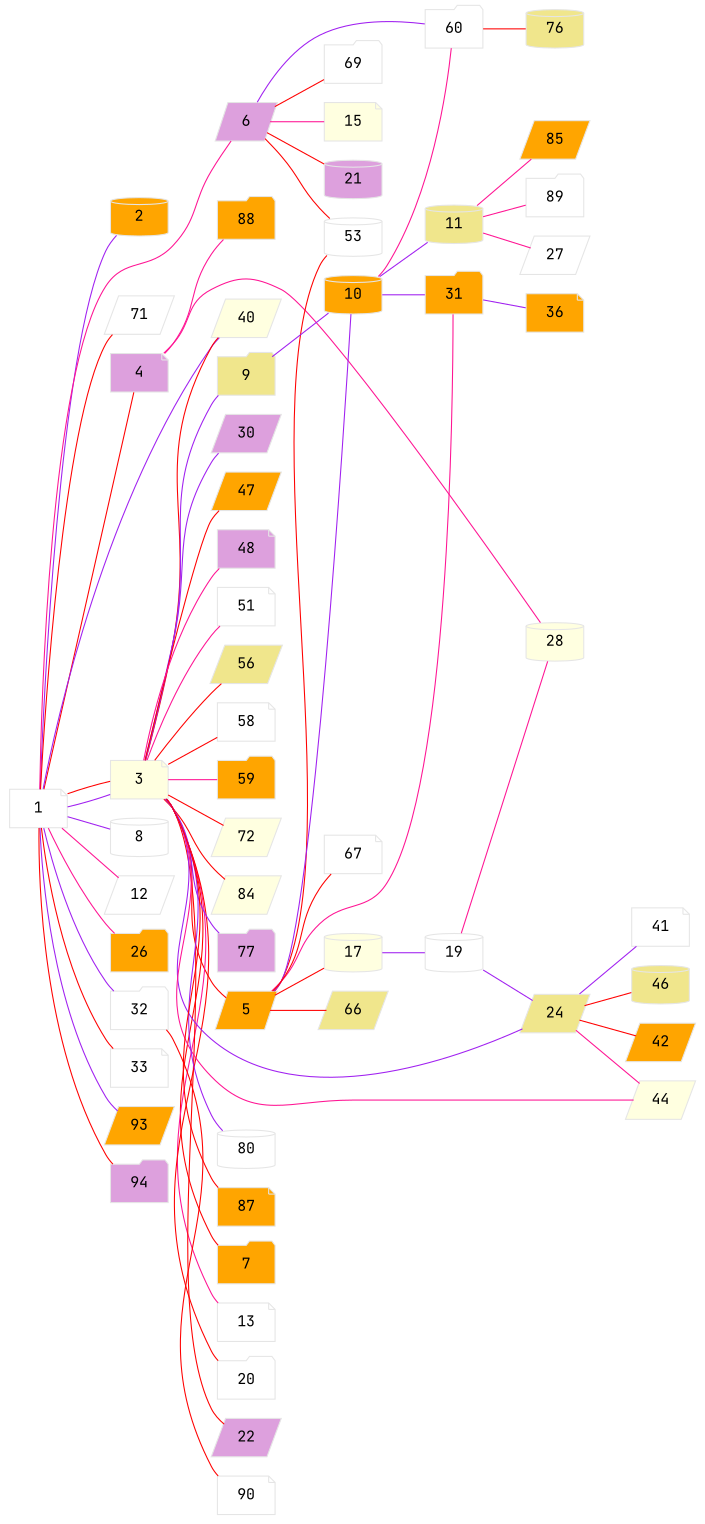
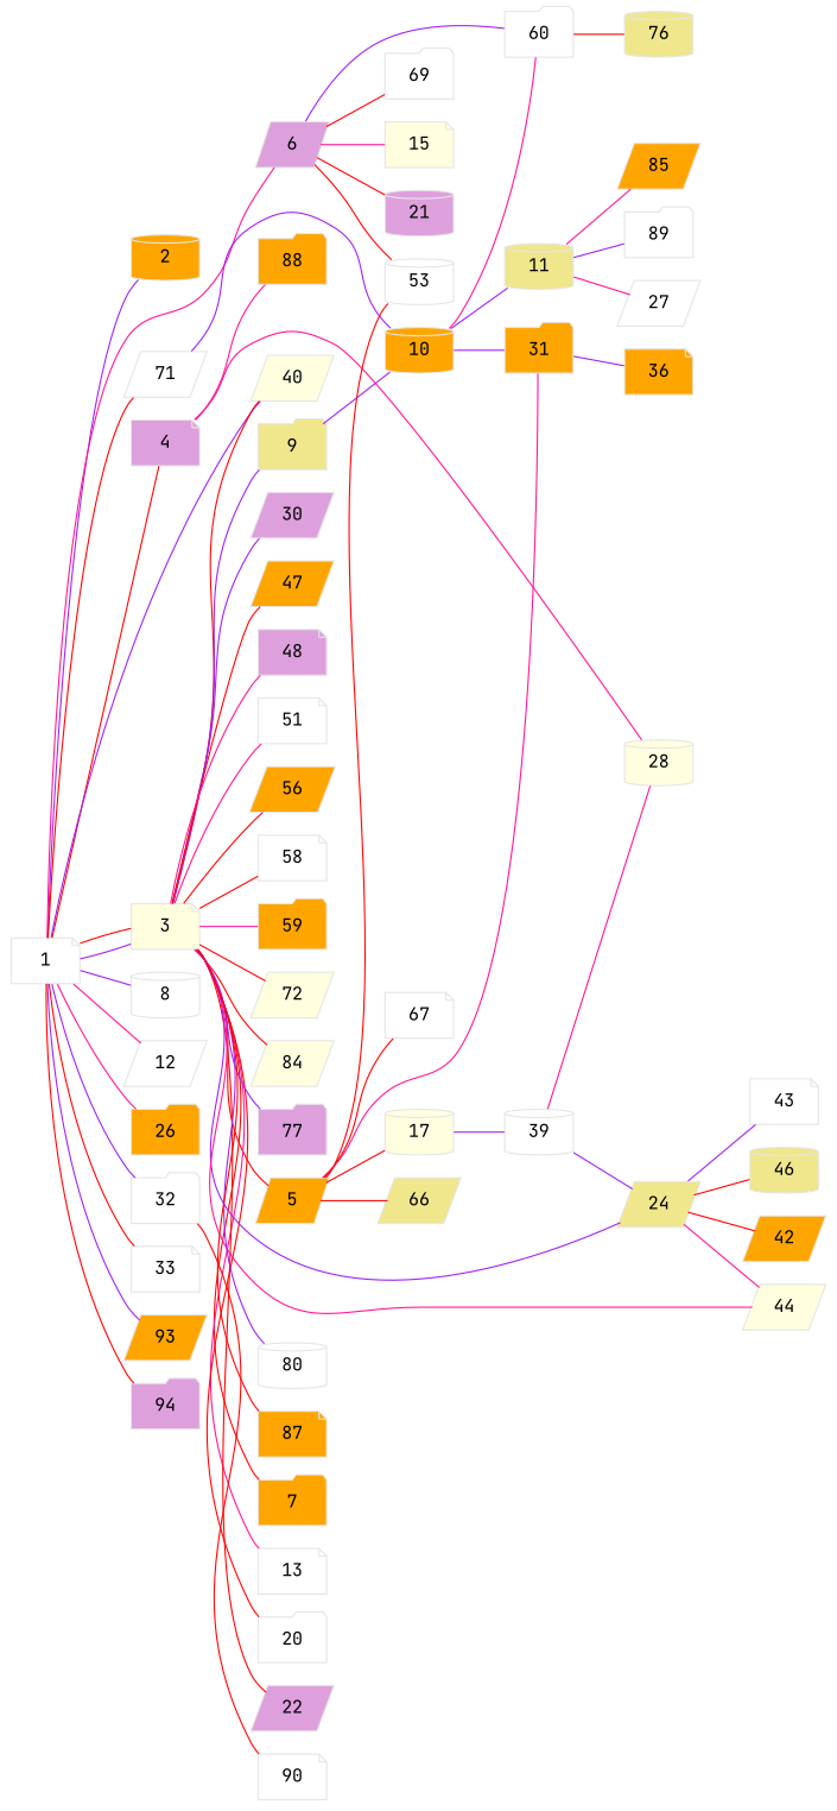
  graph {
    fontname="JetBrains Mono"
    rankdir=LR
    node [color=gray90 fillcolor=white fontname="JetBrains Mono" shape=parallelogram style=filled]
    edge [color=red fontname="JetBrains Mono"]
    1 [shape=note]
    2 [fillcolor=orange shape=cylinder]
    3 [fillcolor=lightyellow shape=note super="+14"]
    4 [fillcolor=plum shape=note]
    6 [fillcolor=plum]
    8 [shape=cylinder]
    12
    26 [fillcolor=orange shape=folder]
    32 [shape=folder]
    33 [shape=note]
    40 [fillcolor=lightyellow super="+81"]
    71
    93 [fillcolor=orange]
    94 [fillcolor=plum shape=folder]
    5 [fillcolor=orange]
    7 [fillcolor=orange shape=folder]
    9 [fillcolor=khaki shape=folder super="+18"]
    13 [shape=note]
    20 [shape=folder]
    22 [fillcolor=plum super="+49+57+65"]
    24 [fillcolor=khaki super="+79"]
    30 [fillcolor=plum super="+52"]
    44 [fillcolor=lightyellow super="+78"]
    47 [fillcolor=orange]
    48 [fillcolor=plum shape=note]
    51 [shape=note]
-   56 [fillcolor=khaki]
+   56 [fillcolor=orange]
    58 [shape=note super="+75"]
    59 [fillcolor=orange shape=folder]
    72 [fillcolor=lightyellow]
    n31 [fillcolor=lightyellow label=84 super="+96"]
    77 [fillcolor=plum shape=folder]
    80 [shape=cylinder]
    87 [fillcolor=orange shape=note]
    28 [fillcolor=lightyellow shape=cylinder super="+34"]
    88 [fillcolor=orange shape=folder]
    53 [shape=cylinder]
    15 [fillcolor=lightyellow shape=note]
    21 [fillcolor=plum shape=cylinder]
    60 [shape=folder super="+70"]
    69 [shape=folder]
    90 [shape=note]
    10 [fillcolor=orange shape=cylinder super="+16+23+25+45+92+37+29"]
    17 [fillcolor=lightyellow shape=cylinder]
    31 [fillcolor=orange shape=folder]
    66 [fillcolor=khaki]
    67 [shape=note]
    42 [fillcolor=orange]
-   43 [shape=note super="+55" label=41]
+   43 [shape=note super="+55"]
    46 [fillcolor=khaki shape=cylinder]
    11 [fillcolor=khaki shape=cylinder]
-   19 [shape=cylinder]
+   19 [shape=cylinder label=39]
    36 [fillcolor=orange shape=note]
    76 [fillcolor=khaki shape=cylinder]
    27 [super="+64+95"]
    85 [fillcolor=orange]
    89 [shape=folder]
    1 -- 2 [color=purple]
    1 -- 3 [color=purple]
    1 -- 3
    1 -- 4
    1 -- 6 [color=deeppink]
    1 -- 8 [color=purple]
    1 -- 12 [color=deeppink]
    1 -- 26 [color=deeppink]
    1 -- 32 [color=purple]
    1 -- 33
    1 -- 40 [color=purple]
    1 -- 71
    1 -- 93 [color=purple]
    1 -- 94
    3 -- 40
    3 -- 5
    3 -- 7
    3 -- 9 [color=purple]
    3 -- 13 [color=deeppink]
    3 -- 20
    3 -- 22
    3 -- 24 [color=purple]
    3 -- 30 [color=purple]
    3 -- 44 [color=deeppink]
    3 -- 47
    3 -- 48 [color=deeppink]
    3 -- 51 [color=deeppink]
    3 -- 56
    3 -- 58
    3 -- 59 [color=deeppink]
    3 -- 72
    3 -- n31
    3 -- 77 [color=purple]
    3 -- 80 [color=purple]
    3 -- 87
    4 -- 28 [color=deeppink]
    4 -- 88 [color=deeppink]
    6 -- 53
    6 -- 15 [color=deeppink]
    6 -- 21
    6 -- 60 [color=purple]
    6 -- 69
    32 -- 90
    5 -- 53
-   5 -- 10 [color=purple]
+   71 -- 10 [color=purple]
    5 -- 17
    5 -- 31 [color=deeppink]
    5 -- 66
    5 -- 67
    9 -- 10 [color=purple]
    24 -- 44 [color=deeppink]
    24 -- 42
    24 -- 43 [color=purple]
    24 -- 46
    60 -- 76
    10 -- 60 [color=deeppink]
    10 -- 31 [color=purple]
    10 -- 11 [color=purple]
    17 -- 19 [color=purple]
    31 -- 36 [color=purple]
    11 -- 27 [color=deeppink]
    11 -- 85 [color=deeppink]
-   11 -- 89 [color=deeppink]
+   11 -- 89 [color=purple]
    19 -- 24 [color=purple]
    19 -- 28 [color=deeppink]
  }
